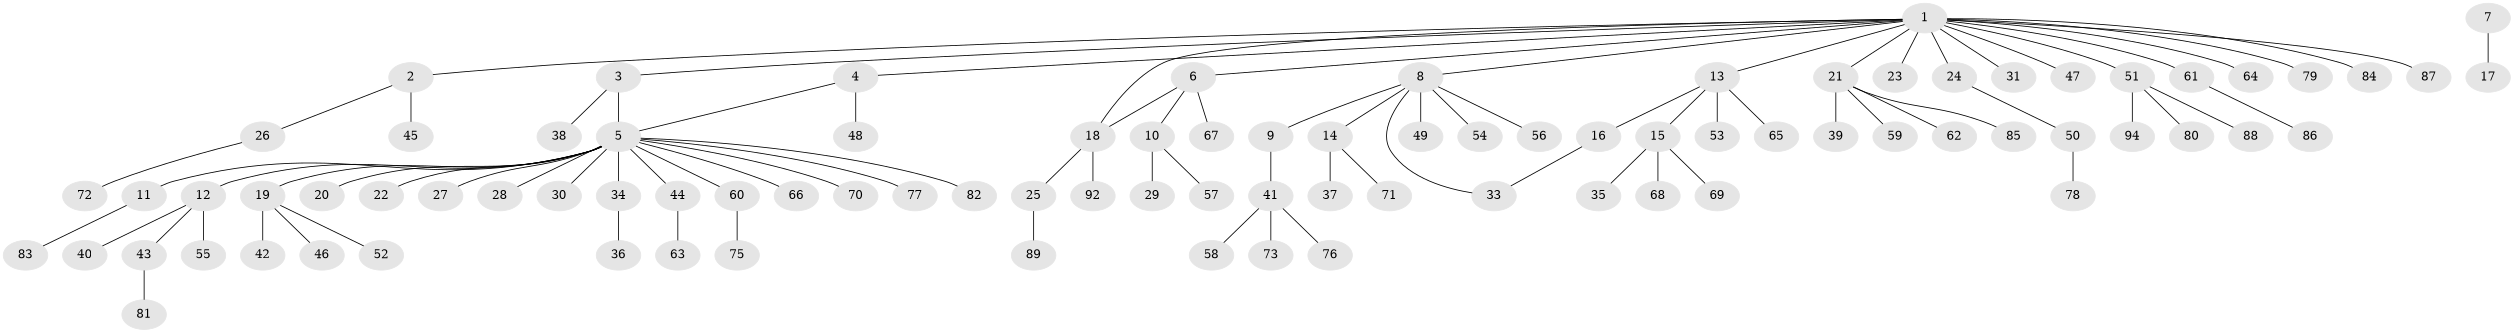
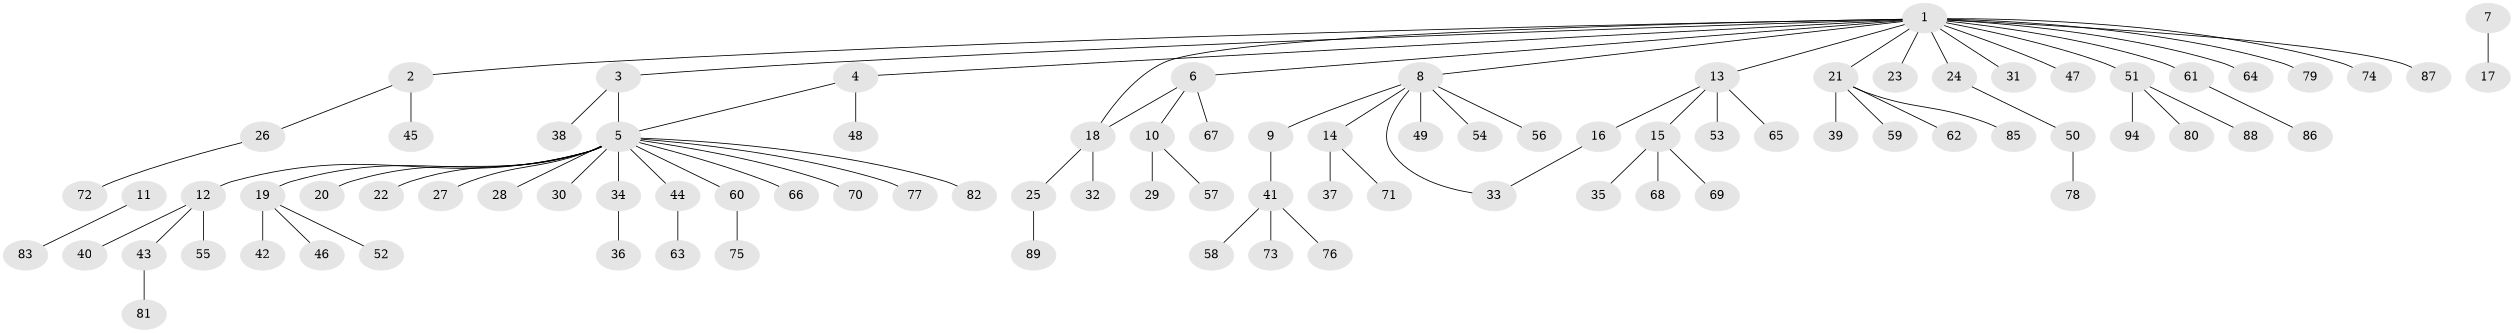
  graph {
    node [color=gray90 style=filled]
    1
    2
    3
    4
    6
    8
    13
    18
    21
    23
    24
    31
    47
    51
    61
    64
    79
-   84
+   84 [label=74]
    87
    26
    45
    5
    38
    48
    10
    67
    7
    17
    9
    14
    33
    49
    54
    56
    15
    16
    53
    65
    25
-   32 [label=92]
+   32
    39
    59
    62
    85
    50
    n46 [label=94]
    80
    88
    86
    72
    11
    12
    19
    20
    22
    27
    28
    30
    34
    44
    60
    66
    70
    77
    82
    83
    40
    43
    55
    42
    46
    52
    36
    63
    75
    29
    57
    41
    37
    71
    58
    73
    76
    81
    35
    68
    69
    89
    78
    1 -- 2
    1 -- 3
    1 -- 4
    1 -- 6
    1 -- 8
    1 -- 13
    1 -- 18
    1 -- 21
    1 -- 23
    1 -- 24
    1 -- 31
    1 -- 47
    1 -- 51
    1 -- 61
    1 -- 64
    1 -- 79
    1 -- 84
    1 -- 87
    2 -- 26
    2 -- 45
    3 -- 5
    3 -- 38
    4 -- 5
    4 -- 48
    6 -- 18
    6 -- 10
    6 -- 67
    8 -- 9
    8 -- 14
    8 -- 33
    8 -- 49
    8 -- 54
    8 -- 56
    13 -- 15
    13 -- 16
    13 -- 53
    13 -- 65
    18 -- 25
    18 -- 32
    21 -- 39
    21 -- 59
    21 -- 62
    21 -- 85
    24 -- 50
    51 -- n46
    51 -- 80
    51 -- 88
    61 -- 86
    26 -- 72
-   5 -- 11
    5 -- 12
    5 -- 19
    5 -- 20
    5 -- 22
    5 -- 27
    5 -- 28
    5 -- 30
    5 -- 34
    5 -- 44
    5 -- 60
    5 -- 66
    5 -- 70
    5 -- 77
    5 -- 82
    10 -- 29
    10 -- 57
    7 -- 17
    9 -- 41
    14 -- 37
    14 -- 71
    15 -- 35
    15 -- 68
    15 -- 69
    16 -- 33
    25 -- 89
    50 -- 78
    11 -- 83
    12 -- 40
    12 -- 43
    12 -- 55
    19 -- 42
    19 -- 46
    19 -- 52
    34 -- 36
    44 -- 63
    60 -- 75
    43 -- 81
    41 -- 58
    41 -- 73
    41 -- 76
  }
